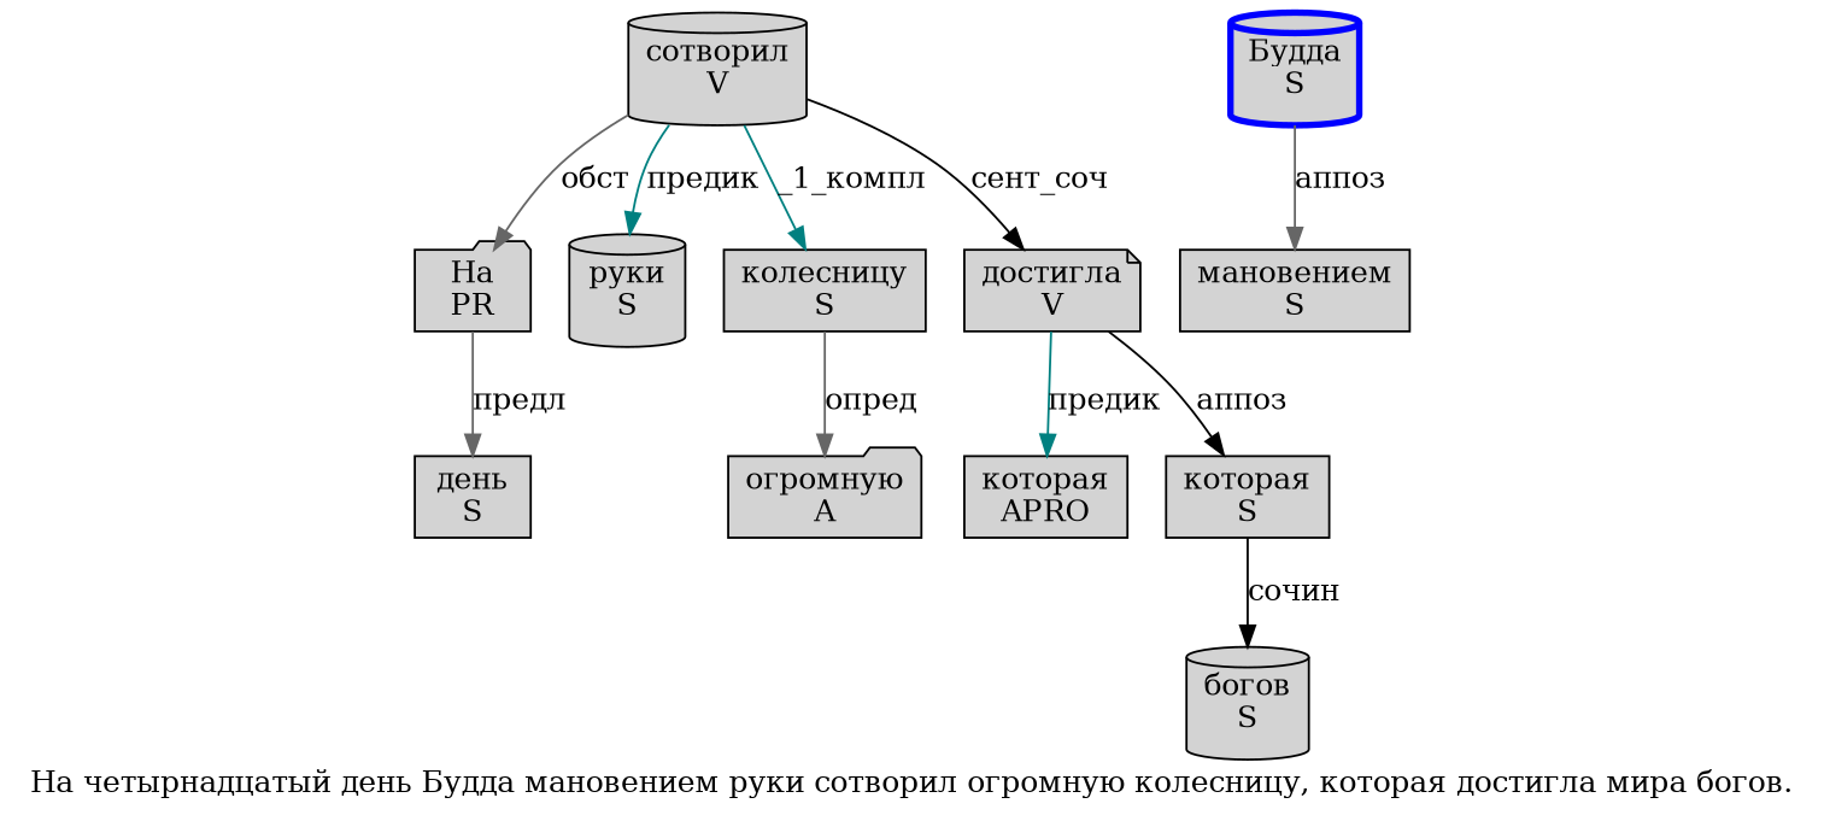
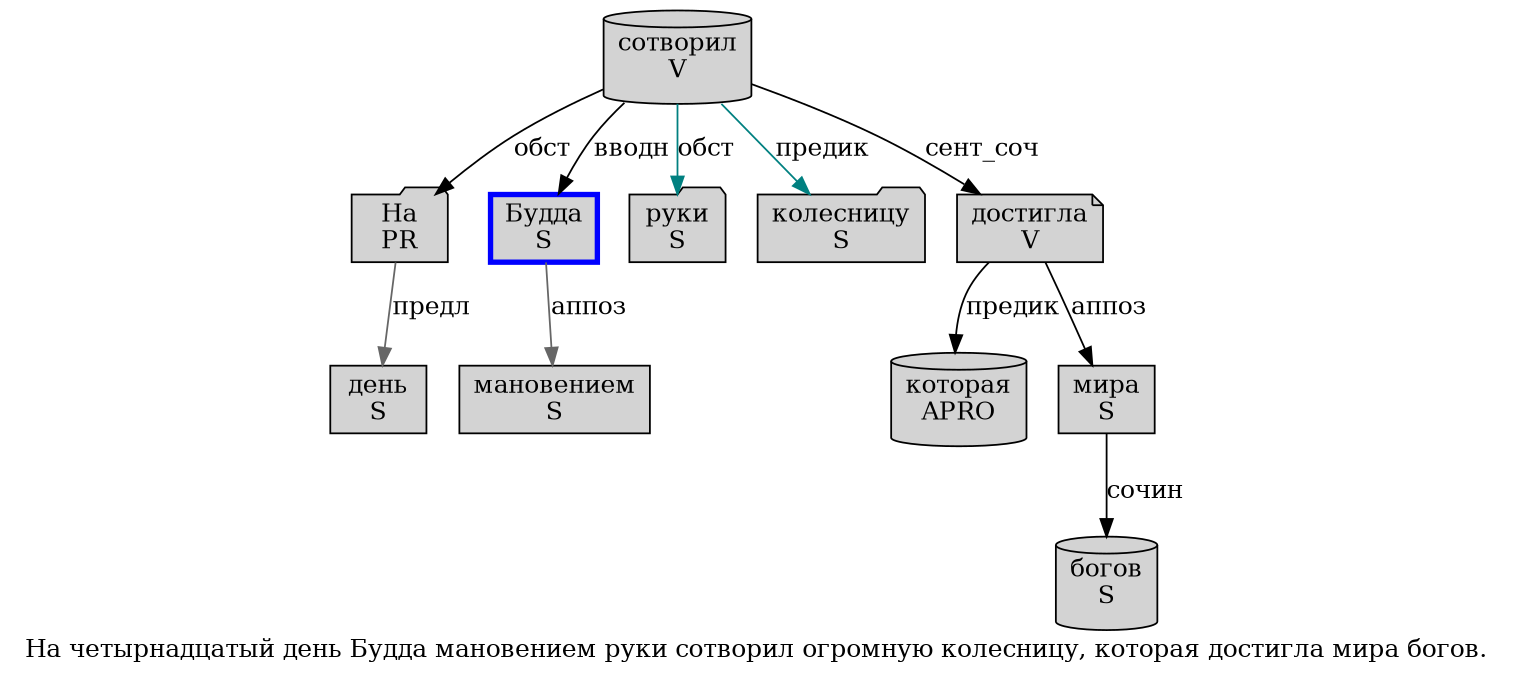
  digraph {
    label="На четырнадцатый день Будда мановением руки сотворил огромную колесницу, которая достигла мира богов."
    node [fillcolor=lightgray penwidth=1 shape=box style=filled]
    edge [color=black]
    n1 [label="На\nPR" shape=folder]
    n2 [label="день\nS"]
-   n3 [color=blue label="Будда\nS" penwidth=3 shape=cylinder]
+   n3 [color=blue label="Будда\nS" penwidth=3]
    n4 [label="мановением\nS"]
-   n5 [label="руки\nS" shape=cylinder]
+   n5 [label="руки\nS" shape=folder]
    n6 [label="сотворил\nV" shape=cylinder]
-   n7 [label="колесницу\nS"]
+   n7 [label="колесницу\nS" shape=folder]
    n8 [label="достигла\nV" shape=note]
-   n9 [label="огромную\nA" shape=folder]
-   n10 [label="которая\nAPRO"]
-   n11 [label="которая\nS"]
+   n10 [label="которая\nAPRO" shape=cylinder]
+   n11 [label="мира\nS"]
    n12 [label="богов\nS" shape=cylinder]
    n1 -> n2 [color=gray40 label="предл"]
    n3 -> n4 [color=gray40 label="аппоз"]
-   n6 -> n1 [color=gray40 label="обст"]
-   n6 -> n5 [color=teal label="предик"]
-   n6 -> n7 [color=teal label="_1_компл"]
+   n6 -> n1 [label="обст"]
+   n6 -> n3 [label="вводн"]
+   n6 -> n5 [color=teal label="обст"]
+   n6 -> n7 [color=teal label="предик"]
    n6 -> n8 [label="сент_соч"]
-   n7 -> n9 [color=gray40 label="опред"]
-   n8 -> n10 [color=teal label="предик"]
+   n8 -> n10 [label="предик"]
    n8 -> n11 [label="аппоз"]
    n11 -> n12 [label="сочин"]
  }
